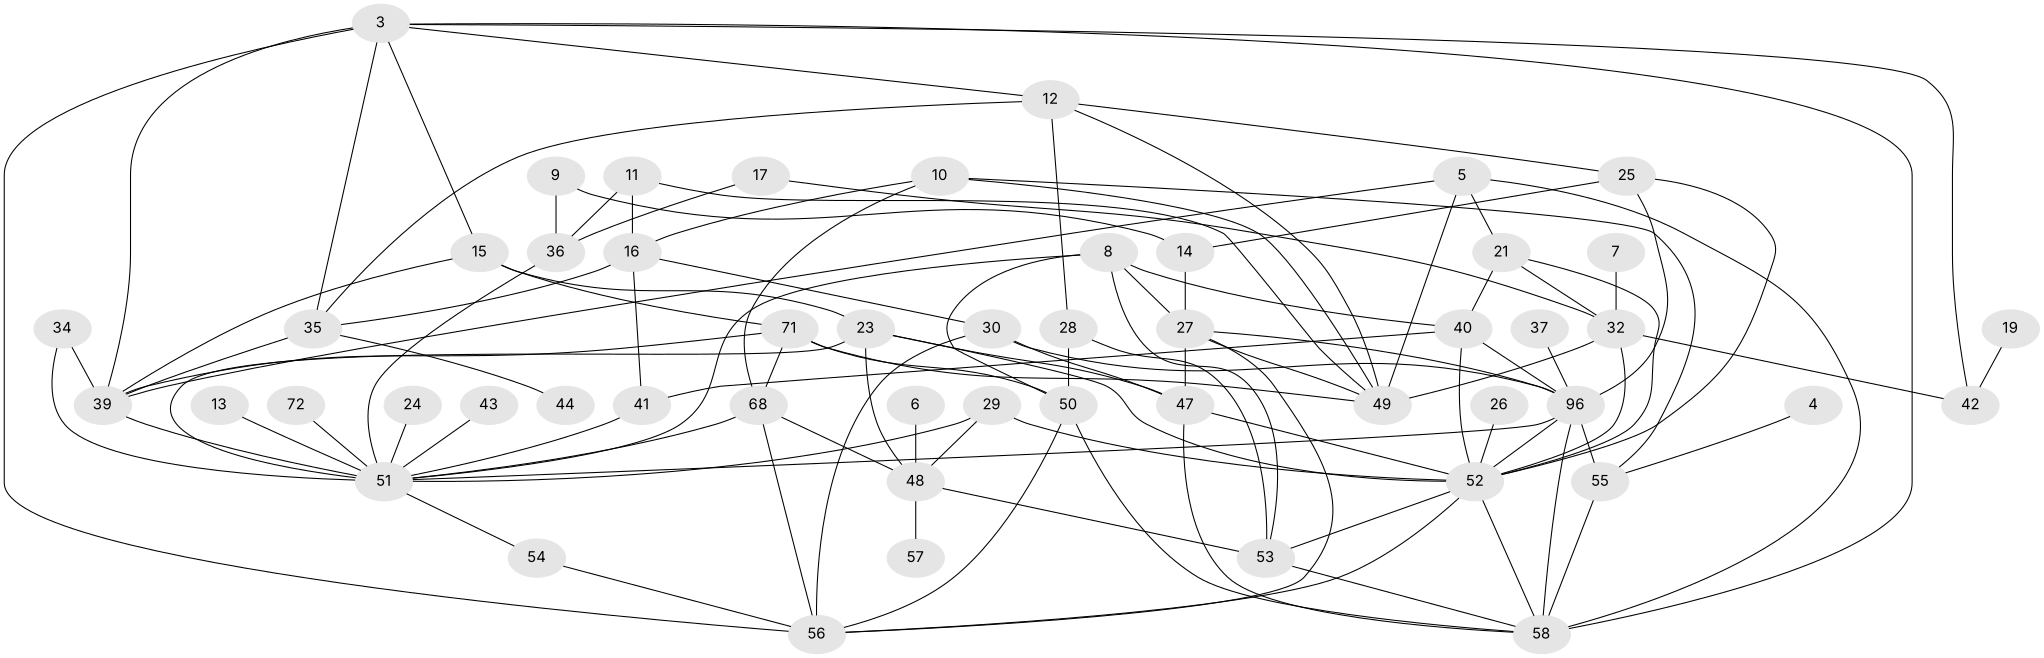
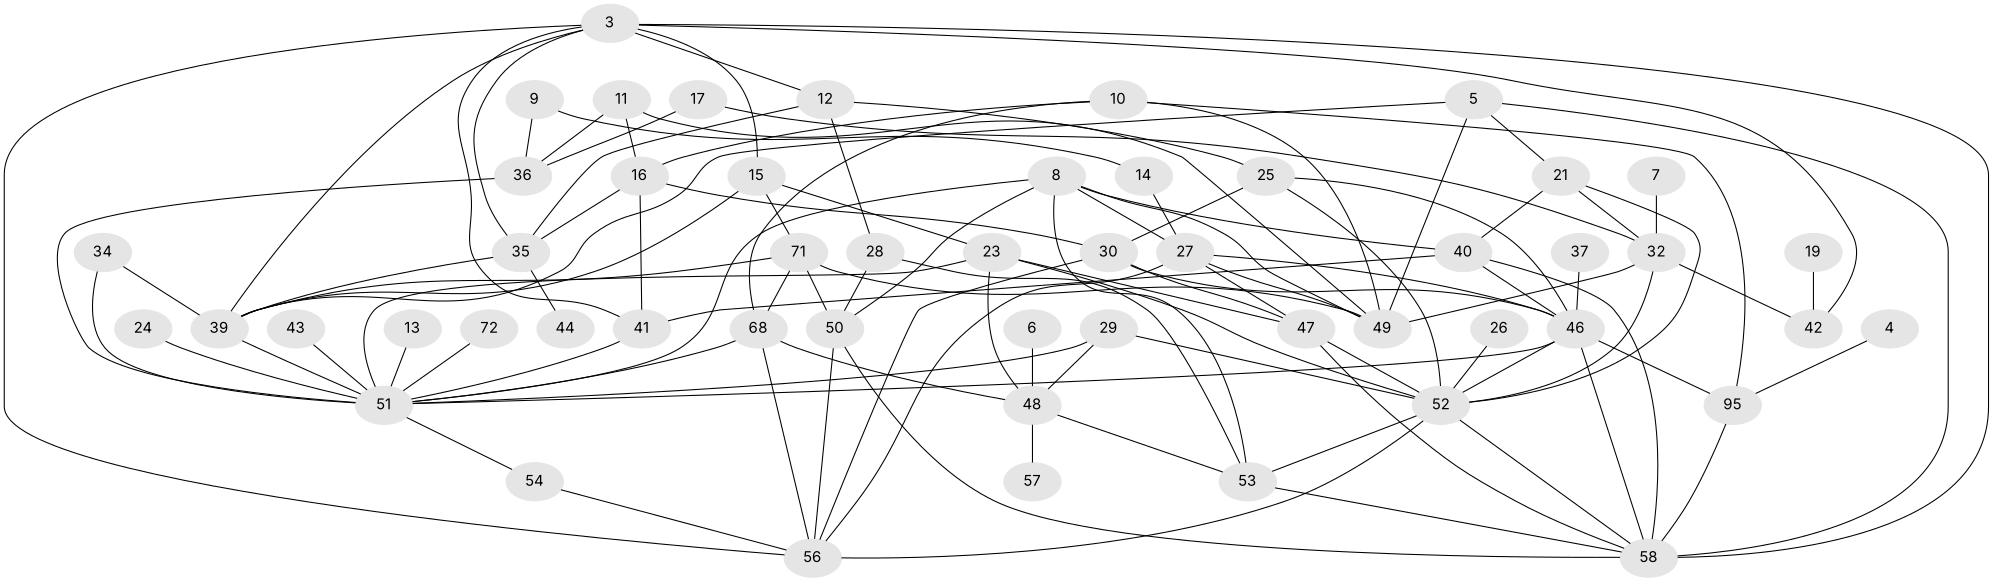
  graph {
    fontname=Inter
    node [color=gray90 fontname=Inter style=filled]
    edge [fontname=Inter weight=1.0]
    3
    12
    15
    35
    39
    41
    42
    56
    58
    49
    25
    28
    23
    n14 [label=71]
    27
    47
-   46 [label=96]
+   46
    44
    51
    4
-   55
+   55 [label=95]
    5
    21
    32
    40
    52
    6
    48
    53
    57
    7
    8
    50
    54
    9
    14
    36
    10
    16
    n40 [label=68]
    30
    11
    13
    17
    19
    n46 [label=72]
    24
    26
    29
    34
    37
    43
    3 -- 12
    3 -- 15
    3 -- 35
    3 -- 39
+   3 -- 41
    3 -- 42
    3 -- 56
    3 -- 58
    12 -- 35
-   12 -- 49
+   8 -- 49
    12 -- 25
    12 -- 28
    15 -- 39
    15 -- 23
    15 -- n14
    35 -- 39
    35 -- 44
    39 -- 51
    41 -- 51
    25 -- 46
    25 -- 52
-   25 -- 14
+   25 -- 30
    28 -- 53
    28 -- 50
    23 -- 47
    23 -- 51 [weight=2.0]
    23 -- 52
    23 -- 48
    n14 -- 39
    n14 -- 49 [weight=2.0]
    n14 -- 50
    n14 -- n40
    27 -- 56
    27 -- 49
    27 -- 47
    27 -- 46
    47 -- 58
    47 -- 52
    46 -- 58
    46 -- 51
    46 -- 55
    46 -- 52
    51 -- 54
    4 -- 55
    55 -- 58 [weight=2.0]
    5 -- 39
    5 -- 58
    5 -- 49
    5 -- 21
    21 -- 32
    21 -- 40
    21 -- 52
    32 -- 42
    32 -- 49
    32 -- 52
    40 -- 41
-   40 -- 52
+   40 -- 58
    40 -- 46
    52 -- 56
    52 -- 58
    52 -- 53
    6 -- 48
    48 -- 53
    48 -- 57
    53 -- 58
    7 -- 32
    8 -- 27
    8 -- 51
    8 -- 40
    8 -- 53
    8 -- 50
    50 -- 56
    50 -- 58
    54 -- 56
    9 -- 14
    9 -- 36
    14 -- 27
    36 -- 51
    10 -- 49
    10 -- 55
    10 -- 16
    10 -- n40
    16 -- 35
    16 -- 41
    16 -- 30
    n40 -- 56
    n40 -- 51
    n40 -- 48
    30 -- 56
    30 -- 47
    30 -- 46
    11 -- 49
    11 -- 36
    11 -- 16
    13 -- 51
    17 -- 32
    17 -- 36
    19 -- 42
    n46 -- 51
    24 -- 51
    26 -- 52
    29 -- 51
    29 -- 52
    29 -- 48
    34 -- 39
    34 -- 51 [weight=2.0]
    37 -- 46 [weight=2.0]
    43 -- 51
  }
